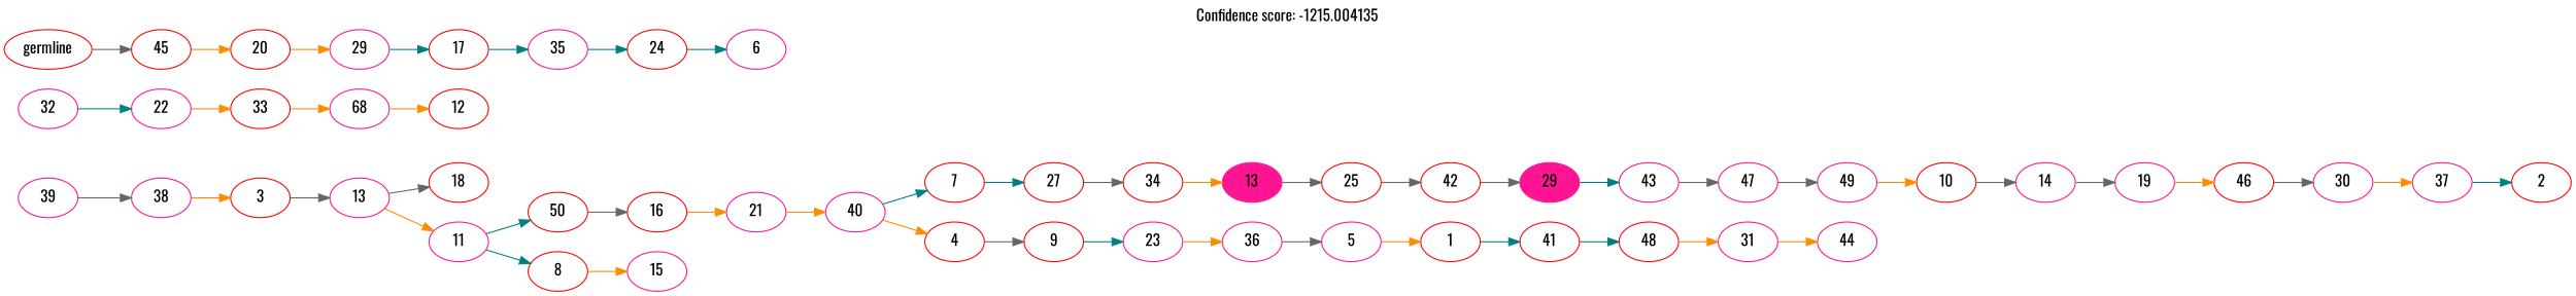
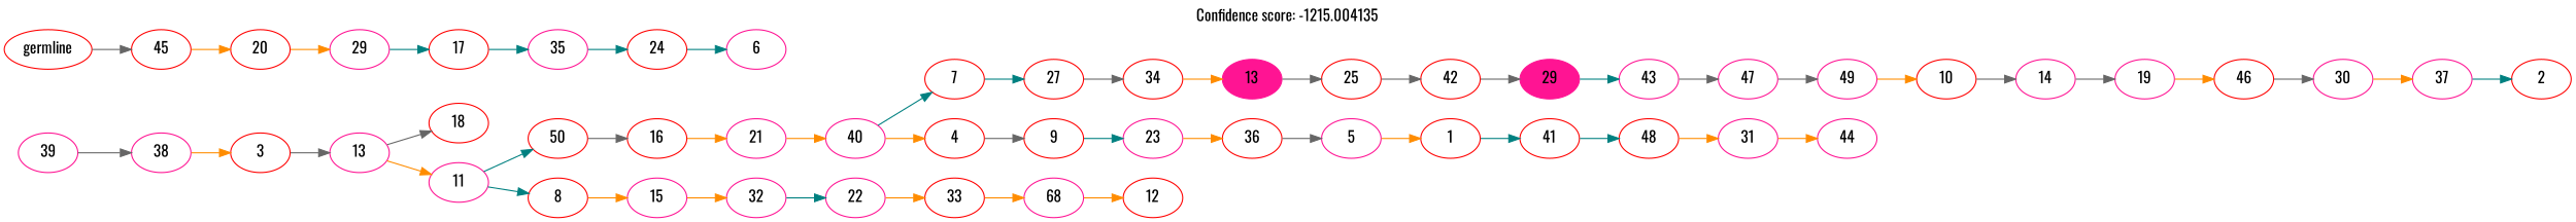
  digraph {
    fontname=Oswald
    label="Confidence score: -1215.004135"
    labelloc=t
    rankdir=LR
    node [color=deeppink fontname=Oswald]
    edge [color=darkorange fontname=Oswald]
    n1 [label=37]
    n2 [color=red label=2]
    n3 [label=30]
    n4 [color=red label=46]
    n5 [label=19]
    n6 [label=14]
    n7 [color=red label=10]
    n8 [label=49]
    n9 [label=47]
    n10 [label=43]
    n11 [label=29 style=filled]
    n12 [color=red label=42]
    n13 [color=red label=25]
    n14 [label=13 style=filled]
    n15 [color=red label=34]
    n16 [color=red label=27]
    n17 [color=red label=7]
    n18 [label=31]
    n19 [label=44]
    n20 [color=red label=48]
    n21 [color=red label=41]
    n22 [color=red label=1]
    n23 [label=5]
-   n24 [label=36]
+   n24 [color=red label=36]
    n25 [label=23]
    n26 [color=red label=9]
    n27 [color=red label=4]
    n28 [label=40]
    n29 [label=21]
    n30 [color=red label=16]
    n31 [color=red label=50]
    n32 [color=red label=18]
    n33 [label=68]
    n34 [color=red label=12]
    n35 [color=red label=33]
    n36 [label=22]
    n37 [label=32]
    n38 [label=15]
    n39 [color=red label=8]
    n40 [label=11]
    n41 [label=13]
    n42 [color=red label=3]
    n43 [label=38]
    n44 [label=39]
    n45 [color=red label=24]
    n46 [label=6]
    n47 [label=35]
    n48 [color=red label=17]
    n49 [label=29]
    n50 [color=red label=20]
    n51 [color=red label=45]
    n52 [color=red label=germline]
    n1 -> n2 [color=teal]
    n3 -> n1
    n4 -> n3 [color=gray40]
    n5 -> n4
    n6 -> n5 [color=gray40]
    n7 -> n6 [color=gray40]
    n8 -> n7
    n9 -> n8 [color=gray40]
    n10 -> n9 [color=gray40]
    n11 -> n10 [color=teal]
    n12 -> n11 [color=gray40]
    n13 -> n12 [color=gray40]
    n14 -> n13 [color=gray40]
    n15 -> n14
    n16 -> n15 [color=gray40]
    n17 -> n16 [color=teal]
    n18 -> n19
    n20 -> n18
    n21 -> n20 [color=teal]
    n22 -> n21 [color=teal]
    n23 -> n22
    n24 -> n23 [color=gray40]
    n25 -> n24
    n26 -> n25 [color=teal]
    n27 -> n26 [color=gray40]
    n28 -> n17 [color=teal]
    n28 -> n27
    n29 -> n28
    n30 -> n29
    n31 -> n30 [color=gray40]
    n33 -> n34
    n35 -> n33
    n36 -> n35
    n37 -> n36 [color=teal]
+   n38 -> n37
    n39 -> n38
    n40 -> n31 [color=teal]
    n40 -> n39 [color=teal]
    n41 -> n32 [color=gray40]
    n41 -> n40
    n42 -> n41 [color=gray40]
    n43 -> n42
    n44 -> n43 [color=gray40]
    n45 -> n46 [color=teal]
    n47 -> n45 [color=teal]
    n48 -> n47 [color=teal]
    n49 -> n48 [color=teal]
    n50 -> n49
    n51 -> n50
    n52 -> n51 [color=gray40]
  }
